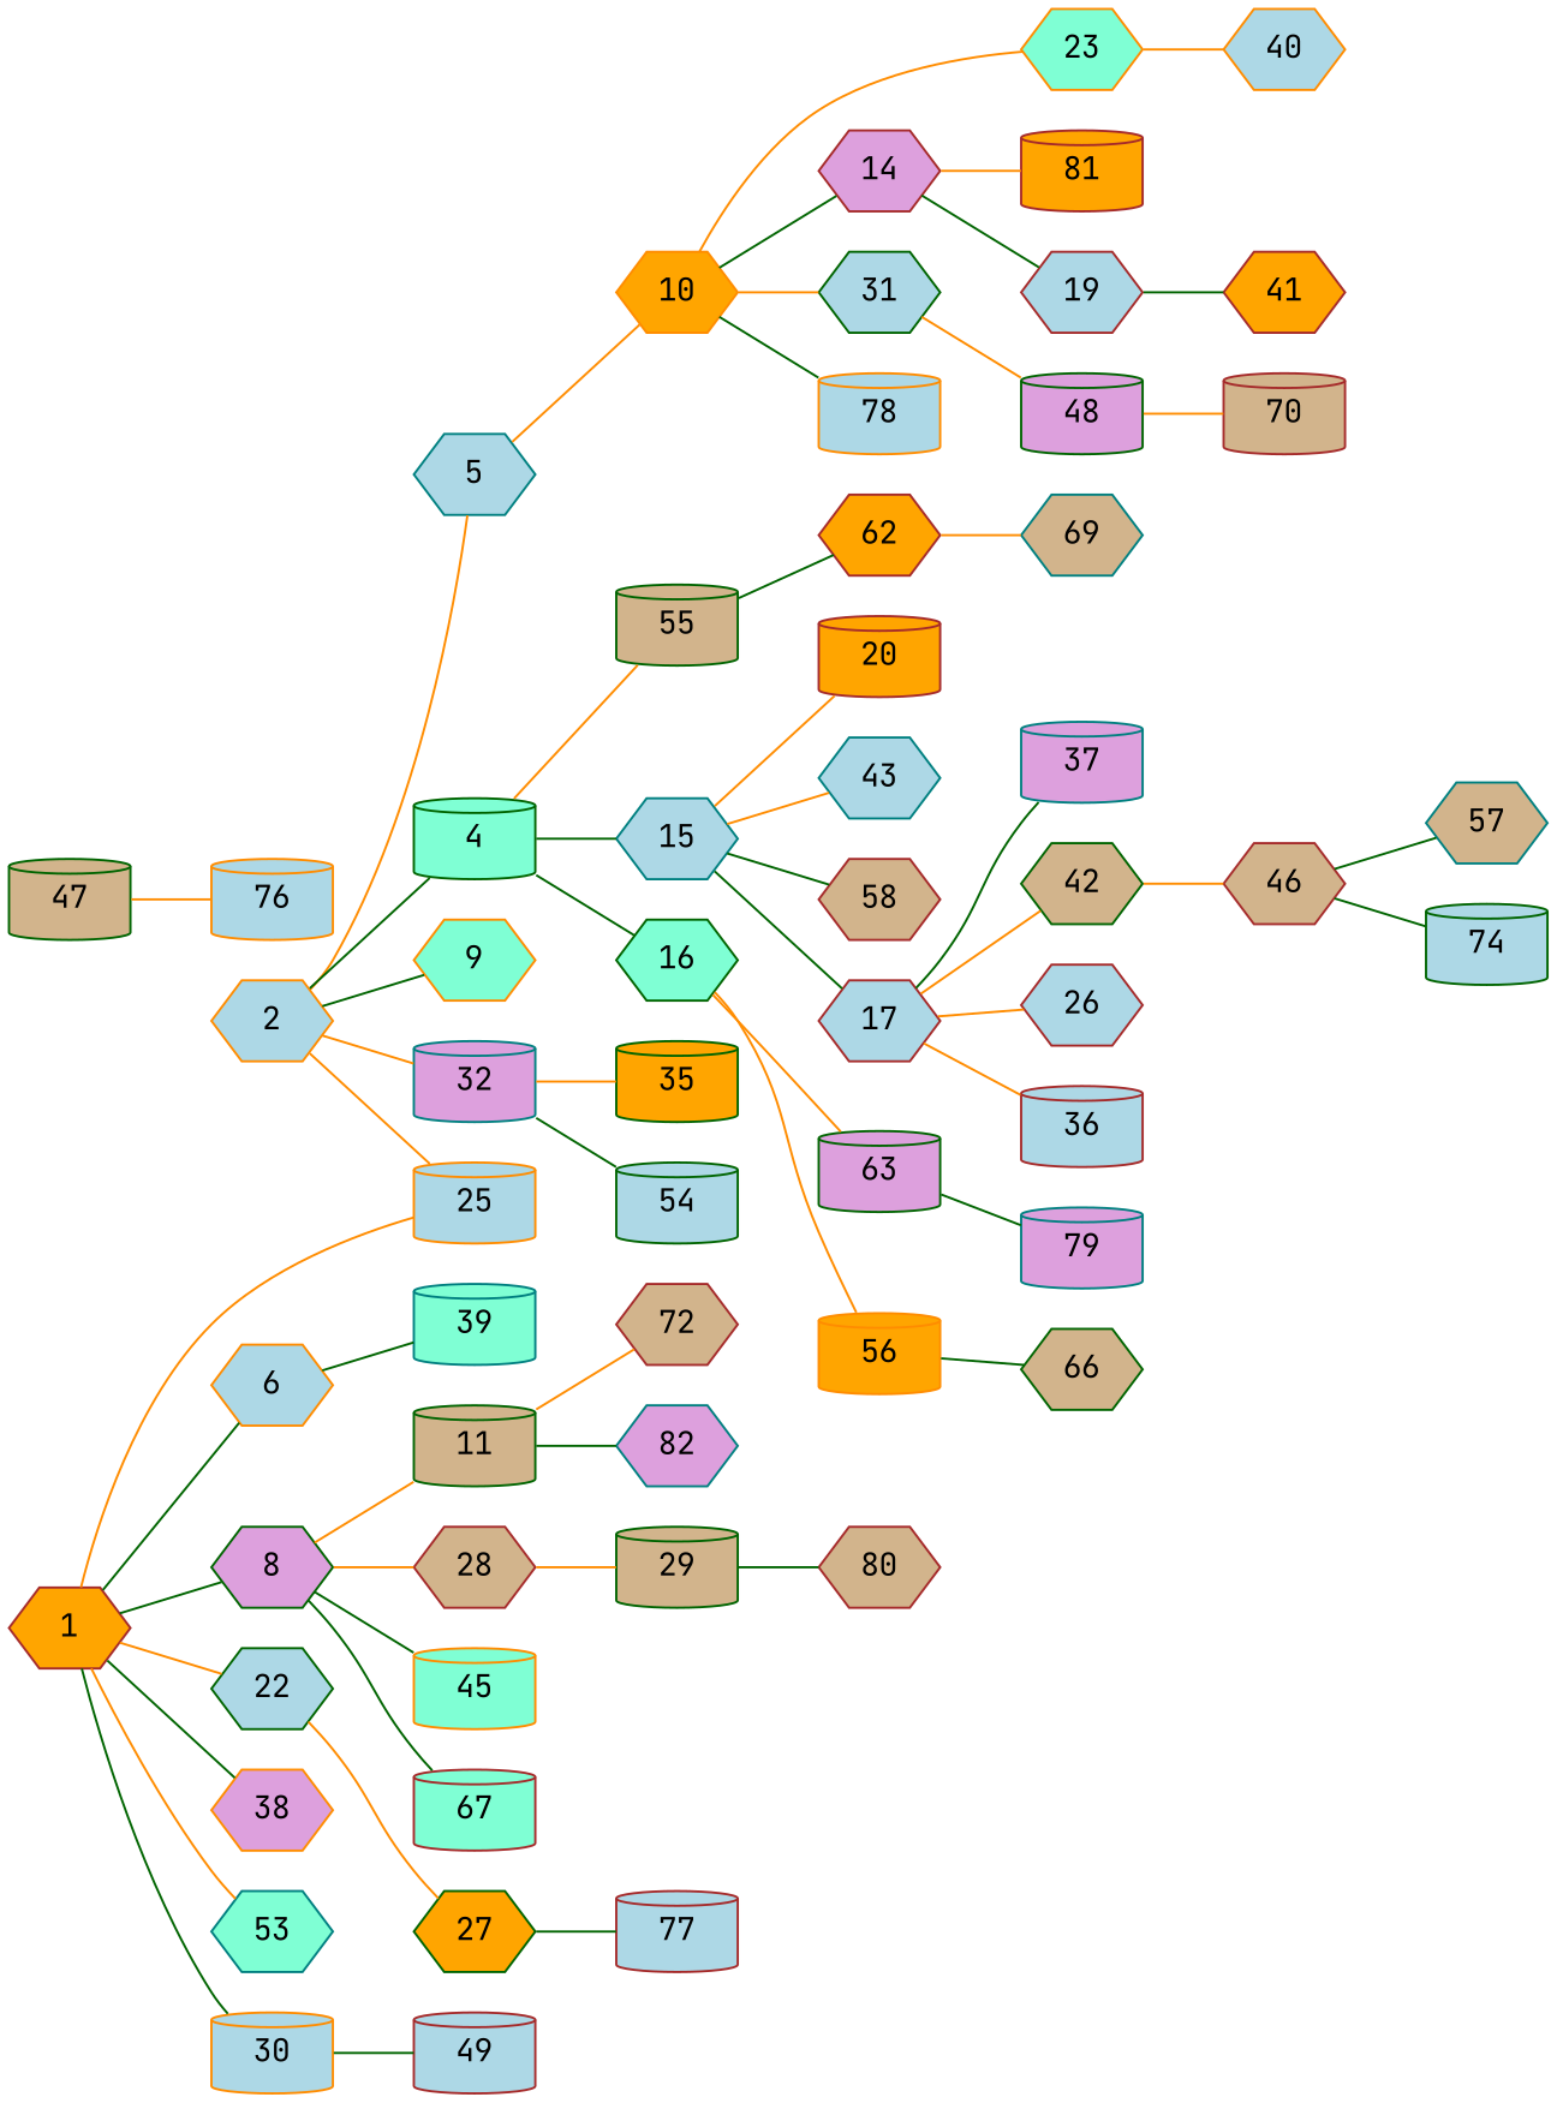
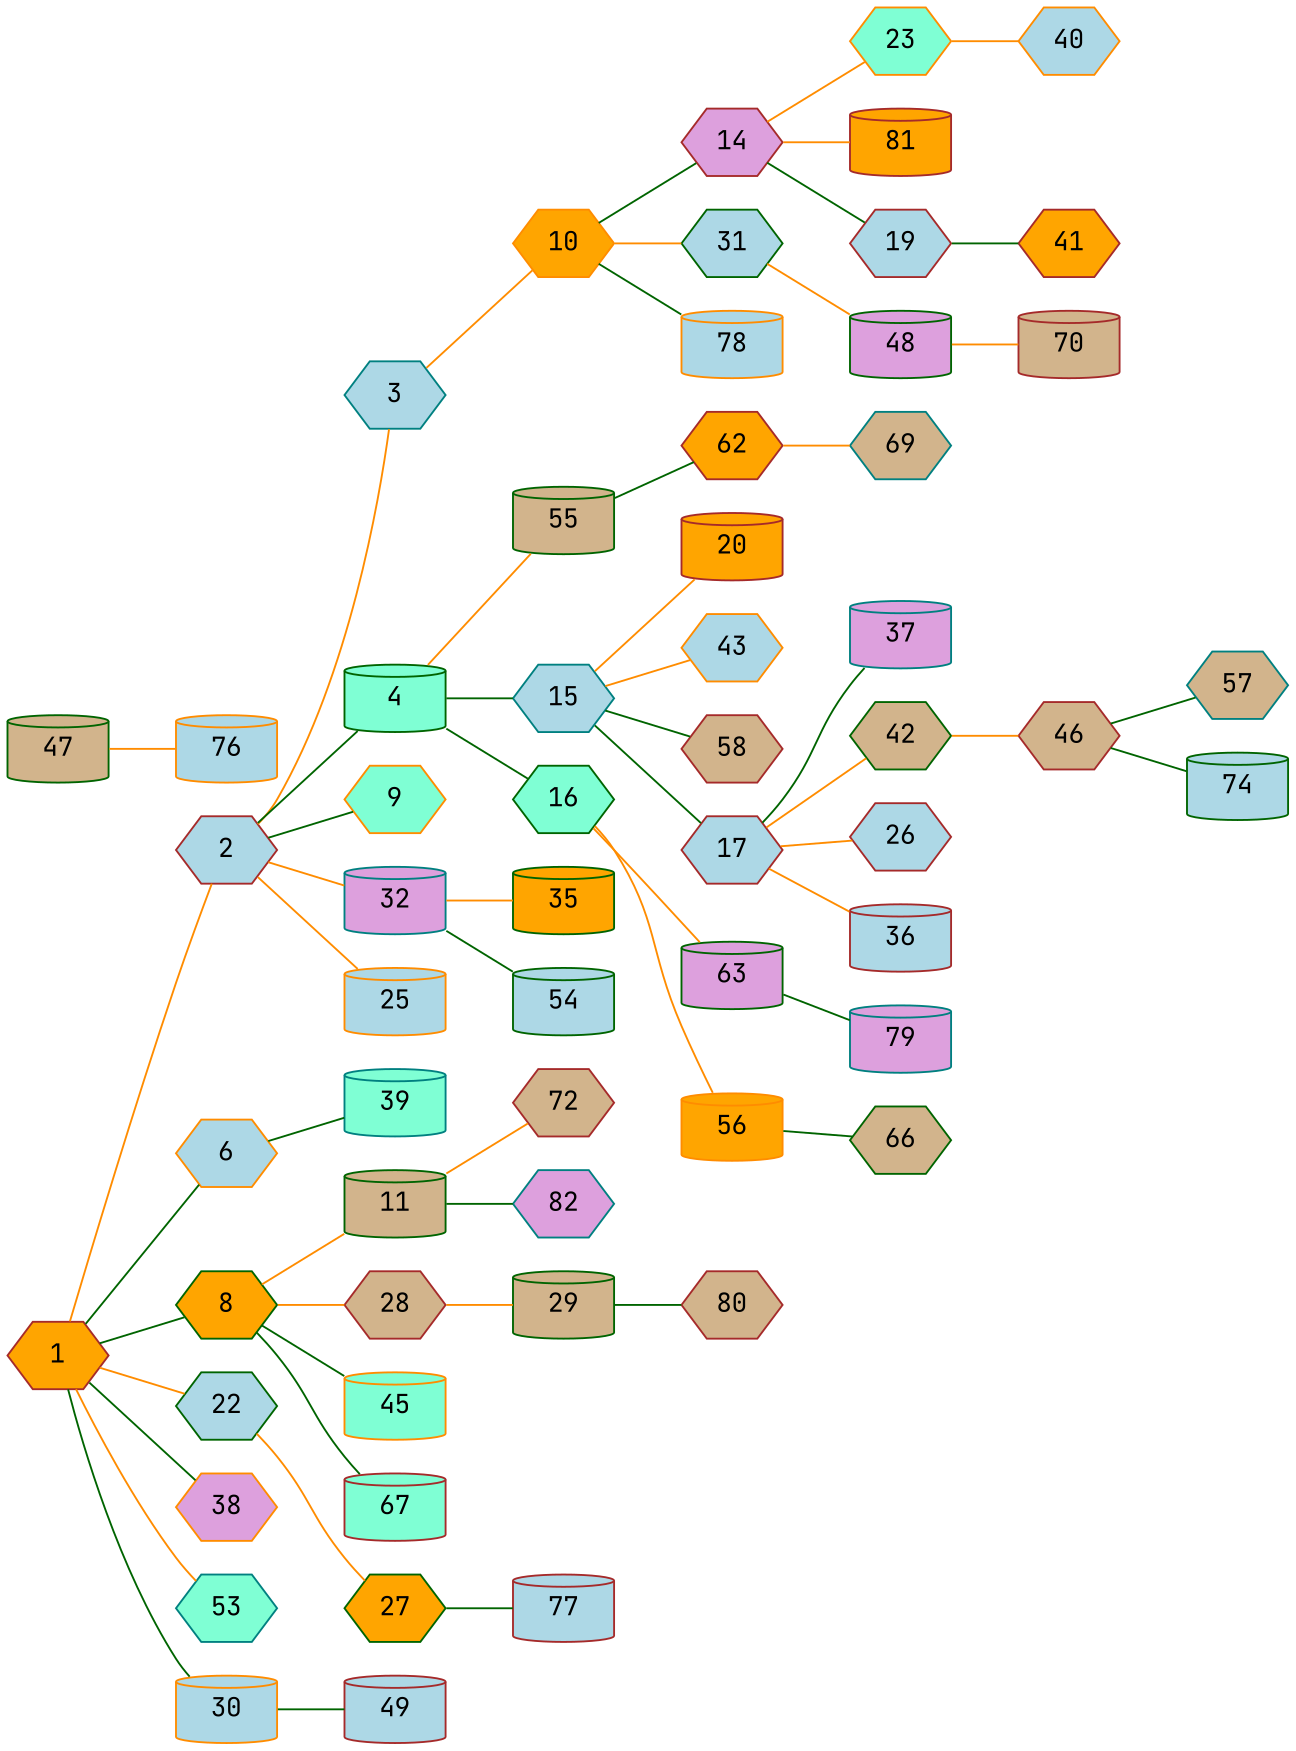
  graph {
    fontname="JetBrains Mono"
    rankdir=LR
    node [color=brown fillcolor=lightblue fontname="JetBrains Mono" shape=hexagon style=filled]
    edge [color=darkorange fontname="JetBrains Mono"]
    1 [fillcolor=orange super="+7"]
-   2 [color=darkorange super="+5"]
+   2 [super="+5"]
    6 [color=darkorange super="+85"]
-   8 [color=darkgreen fillcolor=plum super="+12"]
+   8 [color=darkgreen fillcolor=orange super="+12"]
    22 [color=darkgreen]
    30 [color=darkorange shape=cylinder]
    38 [color=darkorange fillcolor=plum]
    53 [color=teal fillcolor=aquamarine]
-   3 [color=teal super="+24" label=5]
+   3 [color=teal super="+24"]
    4 [color=darkgreen fillcolor=aquamarine shape=cylinder super="+13"]
    9 [color=darkorange fillcolor=aquamarine]
    25 [color=darkorange shape=cylinder super="+50"]
    32 [color=teal fillcolor=plum shape=cylinder super="+86"]
    39 [color=teal fillcolor=aquamarine shape=cylinder super="+68"]
    11 [color=darkgreen fillcolor=tan shape=cylinder super="+52"]
    28 [fillcolor=tan super="+44"]
    45 [color=darkorange fillcolor=aquamarine shape=cylinder]
    67 [fillcolor=aquamarine shape=cylinder]
    27 [color=darkgreen fillcolor=orange super="+75"]
    49 [shape=cylinder]
    10 [color=darkorange fillcolor=orange super="+21"]
    15 [color=teal super="+83"]
    16 [color=darkgreen fillcolor=aquamarine super="+60"]
    55 [color=darkgreen fillcolor=tan shape=cylinder]
    35 [color=darkgreen fillcolor=orange shape=cylinder]
    54 [color=darkgreen shape=cylinder]
    14 [fillcolor=plum super="+33"]
    23 [color=darkorange fillcolor=aquamarine super="+84"]
    31 [color=darkgreen super="+34"]
    78 [color=darkorange shape=cylinder]
    17 [super="+18"]
    20 [fillcolor=orange shape=cylinder]
-   43 [color=teal]
+   43 [color=darkorange]
    58 [fillcolor=tan]
    56 [color=darkorange fillcolor=orange shape=cylinder]
    63 [color=darkgreen fillcolor=plum shape=cylinder super="+64"]
    62 [fillcolor=orange super="+71"]
    72 [fillcolor=tan]
    82 [color=teal fillcolor=plum]
    29 [color=darkgreen fillcolor=tan shape=cylinder super="+65"]
    19
    81 [fillcolor=orange shape=cylinder]
    40 [color=darkorange]
    48 [color=darkgreen fillcolor=plum shape=cylinder]
    41 [fillcolor=orange super="+59"]
    26
    36 [shape=cylinder]
    37 [color=teal fillcolor=plum shape=cylinder]
    42 [color=darkgreen fillcolor=tan]
    66 [color=darkgreen fillcolor=tan]
    79 [color=teal fillcolor=plum shape=cylinder]
    46 [fillcolor=tan super="+61"]
    47 [color=darkgreen fillcolor=tan shape=cylinder super="+51"]
    76 [color=darkorange shape=cylinder]
    77 [shape=cylinder]
    80 [fillcolor=tan]
    70 [fillcolor=tan shape=cylinder]
    57 [color=teal fillcolor=tan]
    74 [color=darkgreen shape=cylinder]
    69 [color=teal fillcolor=tan super="+73"]
-   1 -- 25
+   1 -- 2
    1 -- 6 [color=darkgreen]
    1 -- 8 [color=darkgreen]
    1 -- 22
    1 -- 30 [color=darkgreen]
    1 -- 38 [color=darkgreen]
    1 -- 53
    2 -- 3
    2 -- 4 [color=darkgreen]
    2 -- 9 [color=darkgreen]
    2 -- 25
    2 -- 32
    6 -- 39 [color=darkgreen]
    8 -- 11
    8 -- 28
    8 -- 45 [color=darkgreen]
    8 -- 67 [color=darkgreen]
    22 -- 27
    30 -- 49 [color=darkgreen]
    3 -- 10
    4 -- 15 [color=darkgreen]
    4 -- 16 [color=darkgreen]
    4 -- 55
    32 -- 35
    32 -- 54 [color=darkgreen]
    11 -- 72
    11 -- 82 [color=darkgreen]
    28 -- 29
    27 -- 77 [color=darkgreen]
    10 -- 14 [color=darkgreen]
-   10 -- 23
+   14 -- 23
    10 -- 31
    10 -- 78 [color=darkgreen]
    15 -- 17 [color=darkgreen]
    15 -- 20
    15 -- 43
    15 -- 58 [color=darkgreen]
    16 -- 56
    16 -- 63
    55 -- 62 [color=darkgreen]
    14 -- 19 [color=darkgreen]
    14 -- 81
    23 -- 40
    31 -- 48
    17 -- 26
    17 -- 36
    17 -- 37 [color=darkgreen]
    17 -- 42
    56 -- 66 [color=darkgreen]
    63 -- 79 [color=darkgreen]
    62 -- 69
    29 -- 80 [color=darkgreen]
    19 -- 41 [color=darkgreen]
    48 -- 70
    42 -- 46
    46 -- 57 [color=darkgreen]
    46 -- 74 [color=darkgreen]
    47 -- 76
  }
